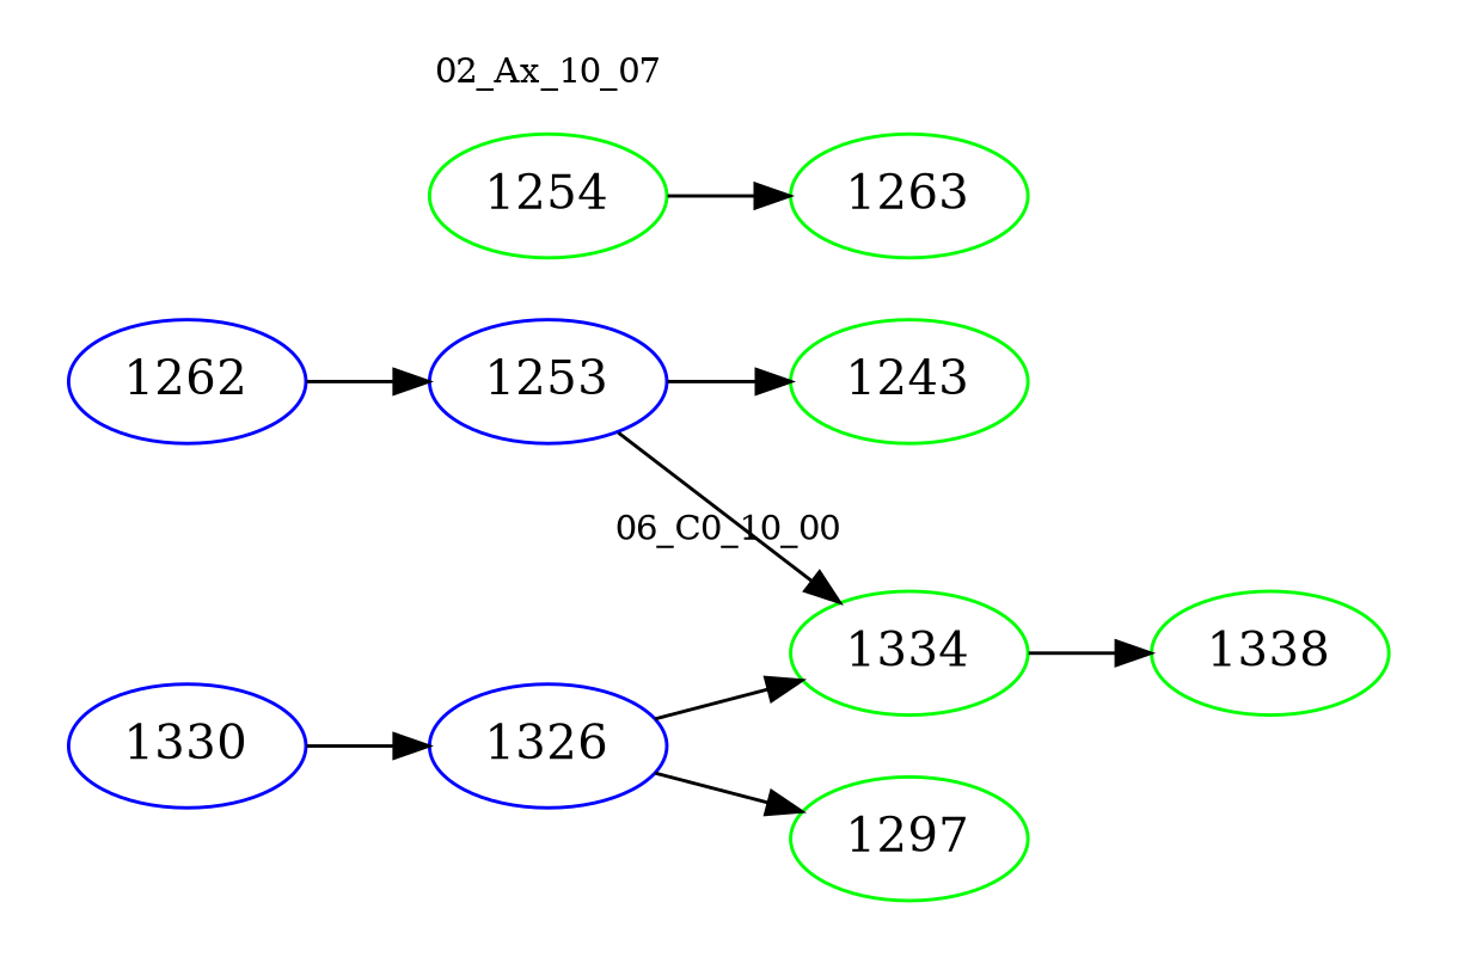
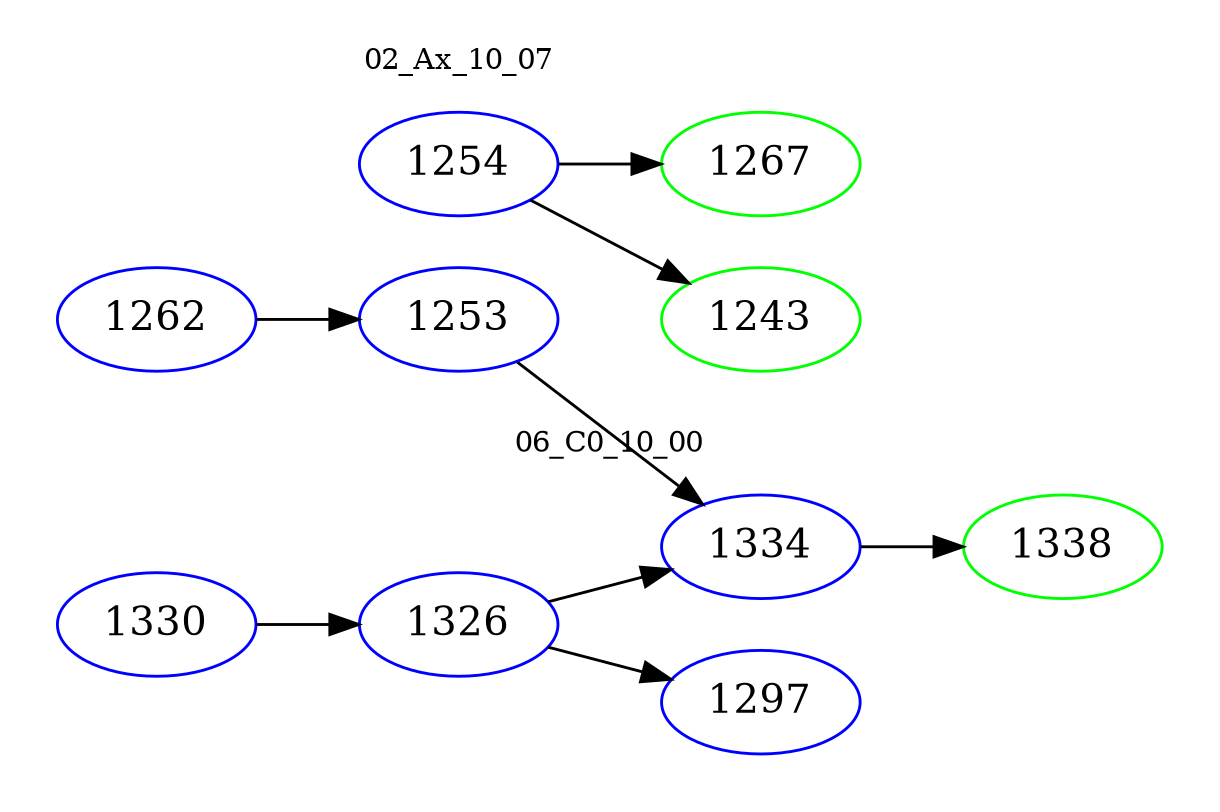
  digraph {
    rankdir=LR
    node [color=blue]
    edge [color=black]
    n1 [label=1262]
    n2 [label=1253]
    n3 [color=green label=1243]
-   n4 [color=green label=1254]
-   n5 [color=green label=1263]
+   n4 [label=1254]
+   n5 [color=green label=1267]
    n6 [label=1330]
    n7 [label=1326]
-   n8 [color=green label=1297]
-   n9 [color=green label=1334]
+   n8 [label=1297]
+   n9 [label=1334]
    n10 [color=green label=1338]
    subgraph cluster_1 {
      color=white
      fontsize=10
      label="02_Ax_10_07"
      n1
      n2
      n3
      n4
      n5
    }
    subgraph cluster_2 {
      color=white
      fontsize=10
      label="06_C0_10_00"
      n6
      n7
      n8
      n9
      n10
    }
    n1 -> n2
-   n2 -> n3
+   n4 -> n3
    n2 -> n9
    n4 -> n5
    n6 -> n7
    n7 -> n8
    n7 -> n9
    n9 -> n10
  }
